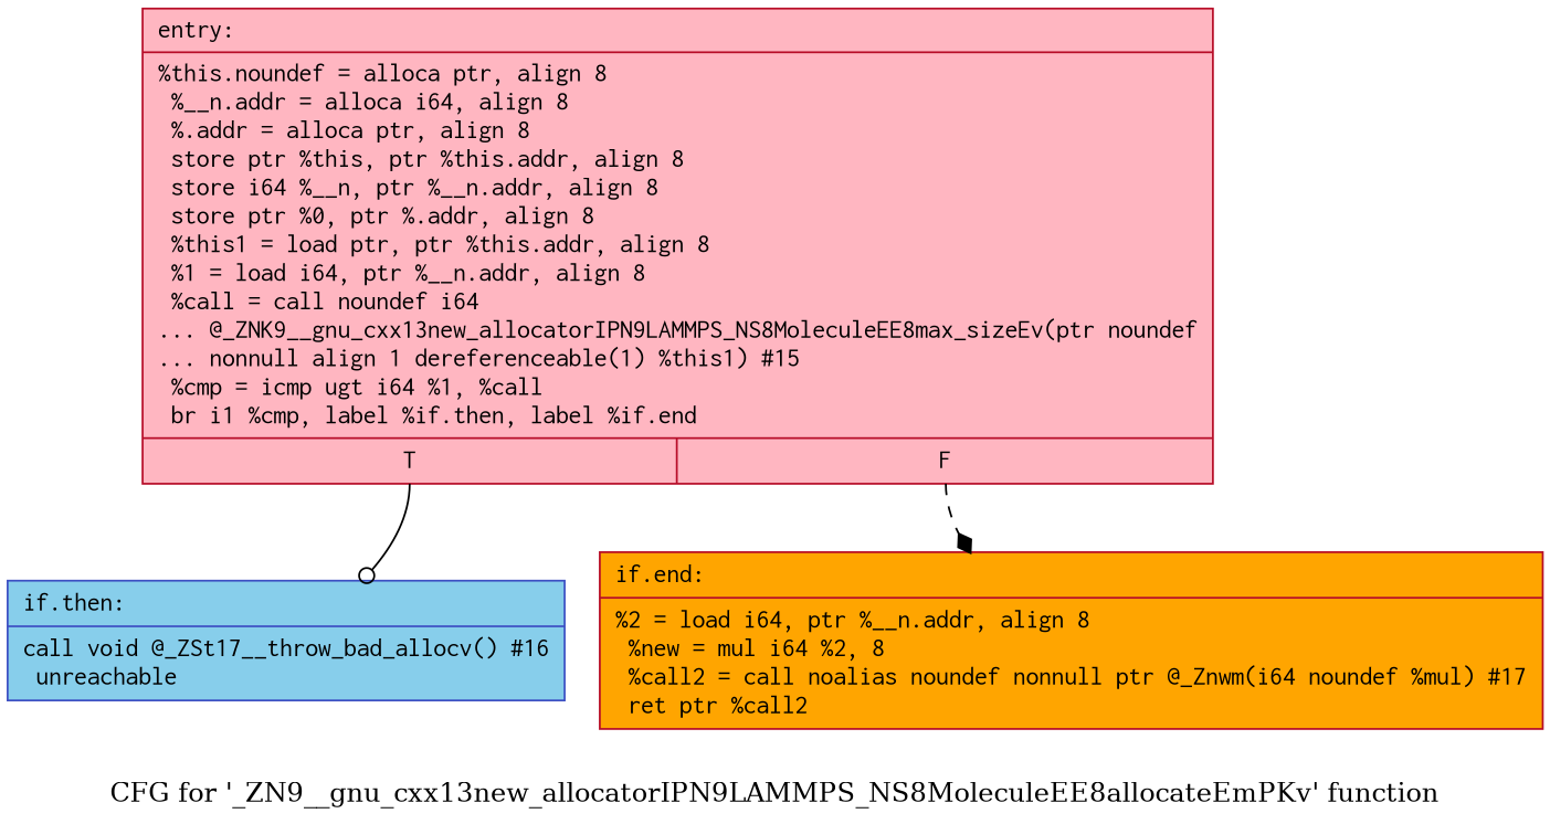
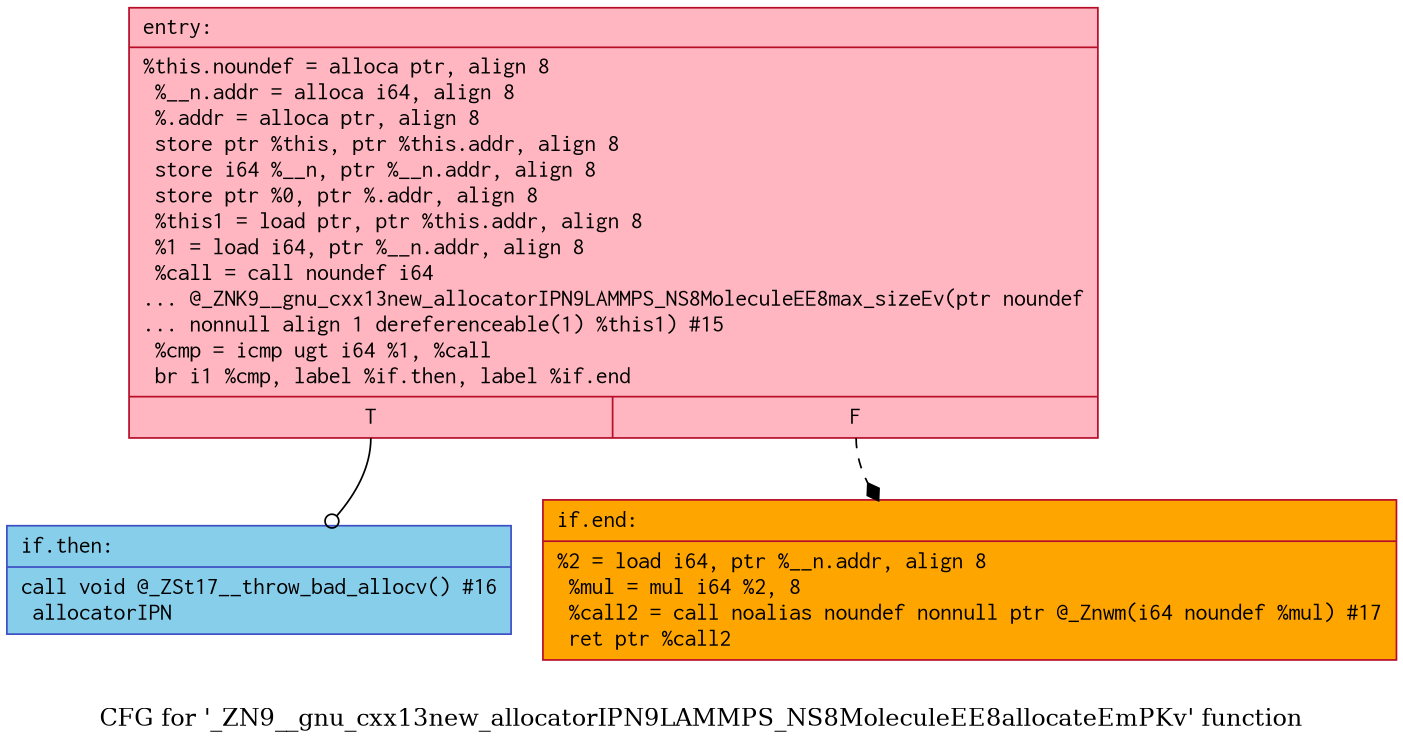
  digraph {
    label="CFG for '_ZN9__gnu_cxx13new_allocatorIPN9LAMMPS_NS8MoleculeEE8allocateEmPKv' function"
    node [color="#b70d28ff" fontname=Courier shape=record style=filled]
    n1 [fillcolor=lightpink label="{entry:\l|  %this.noundef = alloca ptr, align 8\l  %__n.addr = alloca i64, align 8\l  %.addr = alloca ptr, align 8\l  store ptr %this, ptr %this.addr, align 8\l  store i64 %__n, ptr %__n.addr, align 8\l  store ptr %0, ptr %.addr, align 8\l  %this1 = load ptr, ptr %this.addr, align 8\l  %1 = load i64, ptr %__n.addr, align 8\l  %call = call noundef i64\l... @_ZNK9__gnu_cxx13new_allocatorIPN9LAMMPS_NS8MoleculeEE8max_sizeEv(ptr noundef\l... nonnull align 1 dereferenceable(1) %this1) #15\l  %cmp = icmp ugt i64 %1, %call\l  br i1 %cmp, label %if.then, label %if.end\l|{<s0>T|<s1>F}}"]
-   n2 [color="#3d50c3ff" fillcolor=skyblue label="{if.then:\l|  call void @_ZSt17__throw_bad_allocv() #16\l  unreachable\l}"]
-   n3 [fillcolor=orange label="{if.end:\l|  %2 = load i64, ptr %__n.addr, align 8\l  %new = mul i64 %2, 8\l  %call2 = call noalias noundef nonnull ptr @_Znwm(i64 noundef %mul) #17\l  ret ptr %call2\l}"]
+   n2 [color="#3d50c3ff" fillcolor=skyblue label="{if.then:\l|  call void @_ZSt17__throw_bad_allocv() #16\l  allocatorIPN\l}"]
+   n3 [fillcolor=orange label="{if.end:\l|  %2 = load i64, ptr %__n.addr, align 8\l  %mul = mul i64 %2, 8\l  %call2 = call noalias noundef nonnull ptr @_Znwm(i64 noundef %mul) #17\l  ret ptr %call2\l}"]
    n1 -> n2 [arrowhead=odot style=solid tailport=s0]
    n1 -> n3 [arrowhead=diamond style=dashed tailport=s1]
  }
